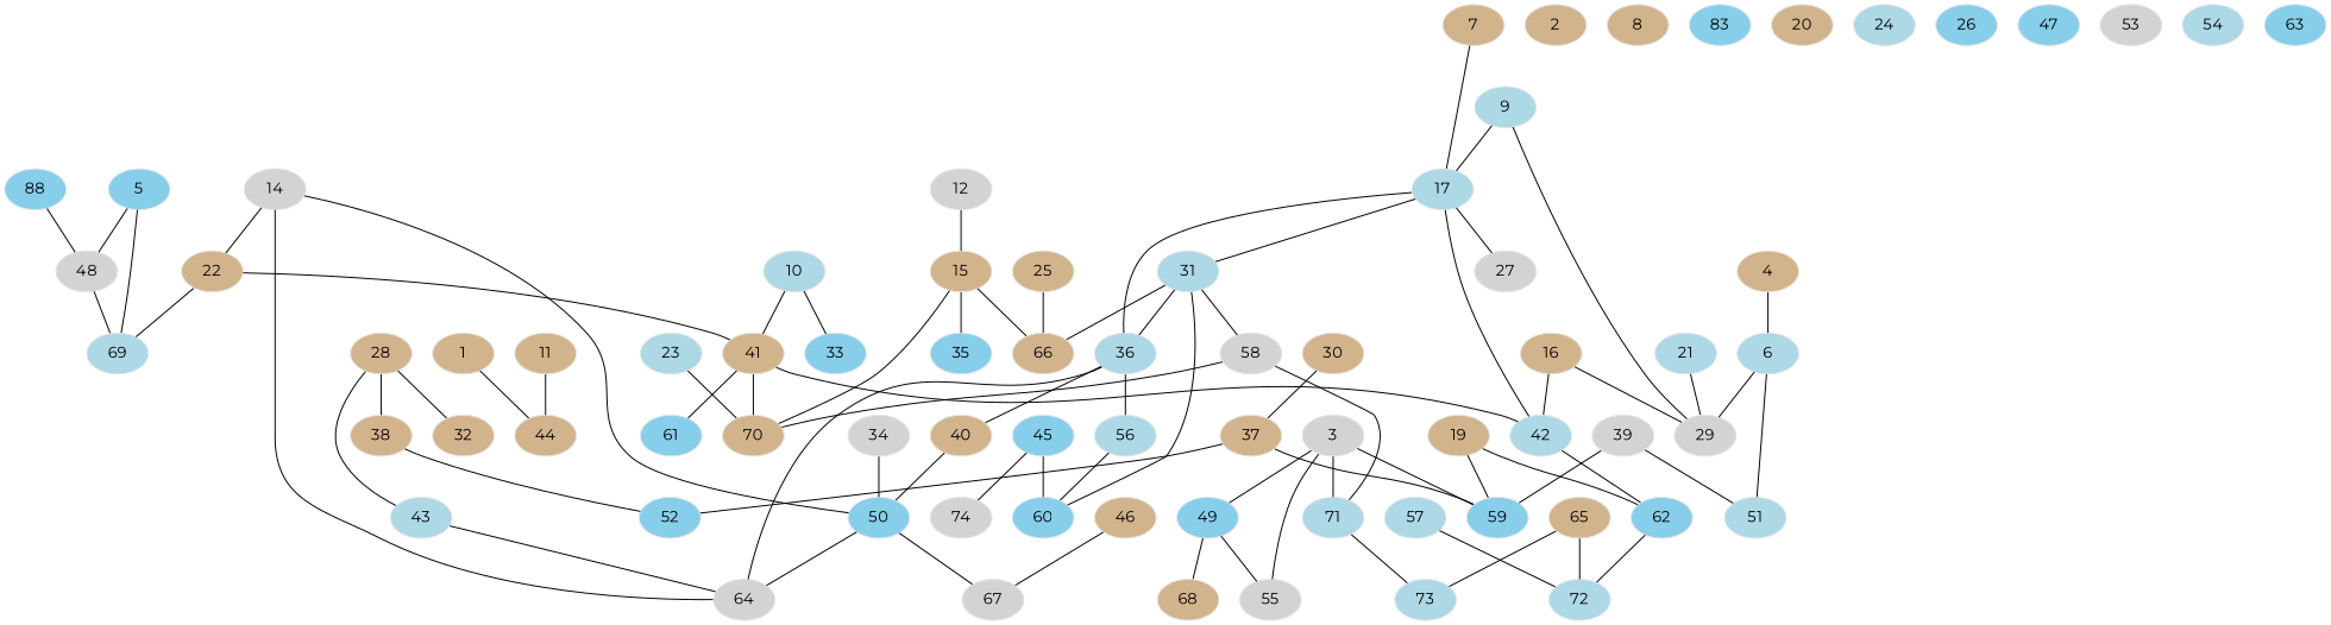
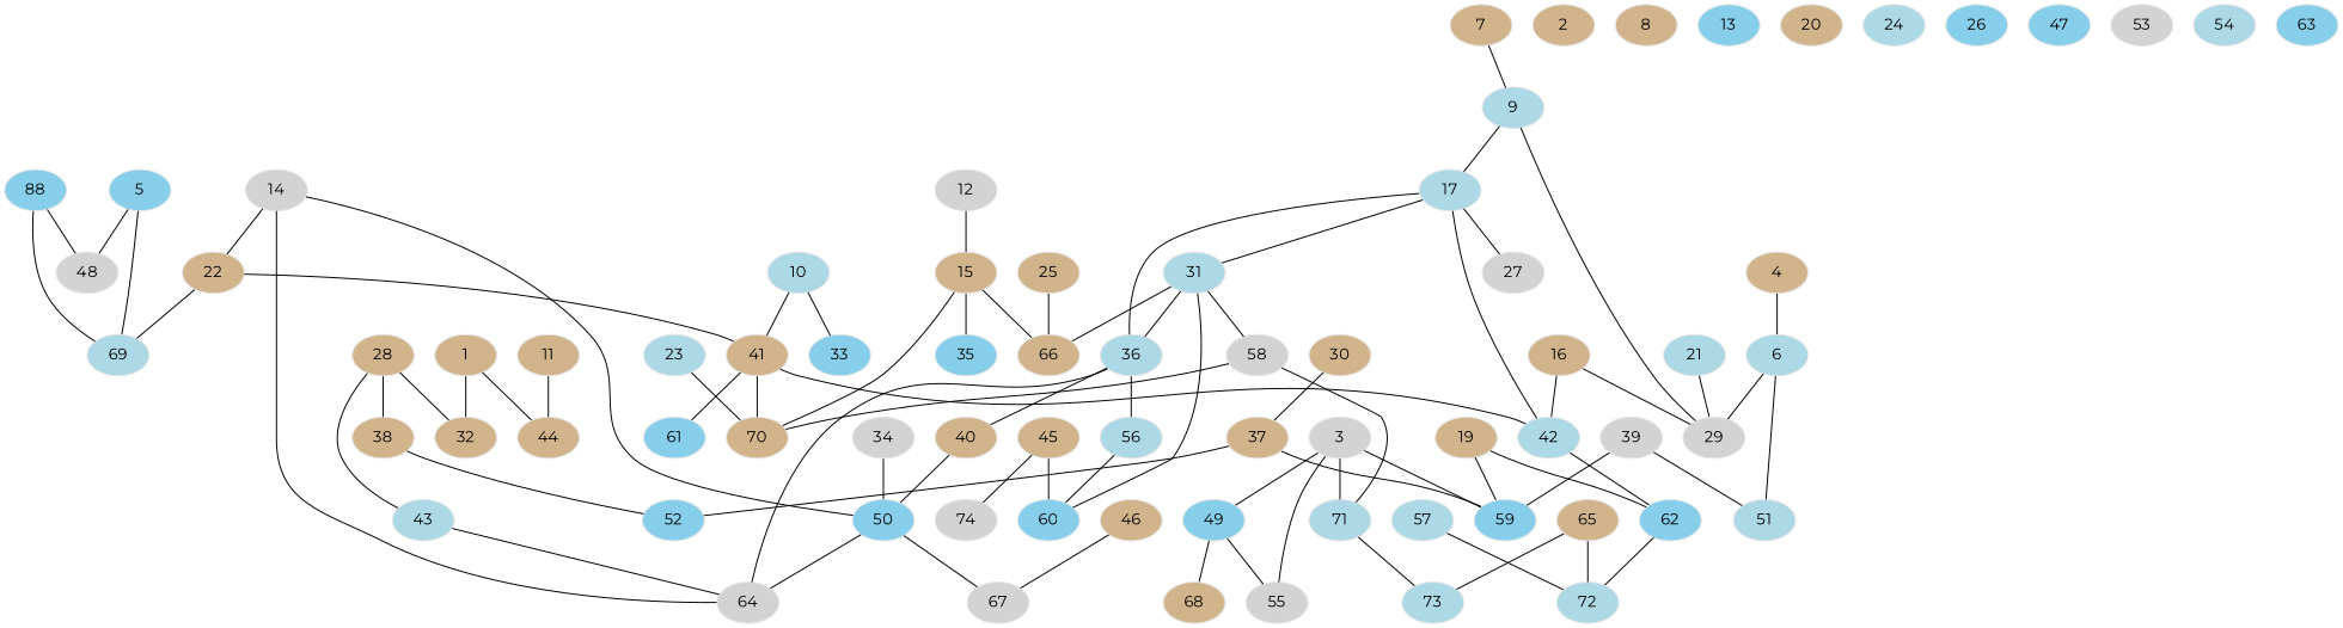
  graph {
    fontname=Montserrat
    node [color=gray90 fillcolor=tan fontname=Montserrat style=filled]
    edge [fontname=Montserrat]
    1
    32
    44
    2
    3 [fillcolor=lightgrey]
    55 [fillcolor=lightgrey]
    71 [fillcolor=lightblue]
    59 [fillcolor=skyblue]
    49 [fillcolor=skyblue]
    73 [fillcolor=lightblue]
    6 [fillcolor=lightblue]
    4
    29 [fillcolor=lightgrey]
    51 [fillcolor=lightblue]
    5 [fillcolor=skyblue]
    48 [fillcolor=lightgrey]
    69 [fillcolor=lightblue]
    17 [fillcolor=lightblue]
    7
    42 [fillcolor=lightblue]
    27 [fillcolor=lightgrey]
    31 [fillcolor=lightblue]
    36 [fillcolor=lightblue]
    8
    9 [fillcolor=lightblue]
    10 [fillcolor=lightblue]
    33 [fillcolor=skyblue]
    41
    70
    61 [fillcolor=skyblue]
    11
    12 [fillcolor=lightgrey]
    15
    35 [fillcolor=skyblue]
    66
-   13 [fillcolor=skyblue label=83]
+   13 [fillcolor=skyblue]
    14 [fillcolor=lightgrey]
    22
    64 [fillcolor=lightgrey]
    50 [fillcolor=skyblue]
    16
    62 [fillcolor=skyblue]
    58 [fillcolor=lightgrey]
    60 [fillcolor=skyblue]
    40
    56 [fillcolor=lightblue]
    n47 [fillcolor=skyblue label=88]
    19
    72 [fillcolor=lightblue]
    20
    21 [fillcolor=lightblue]
    23 [fillcolor=lightblue]
    24 [fillcolor=lightblue]
    25
    26 [fillcolor=skyblue]
    28
    38
    43 [fillcolor=lightblue]
    52 [fillcolor=skyblue]
    30
    37
    34 [fillcolor=lightgrey]
    67 [fillcolor=lightgrey]
    68
    39 [fillcolor=lightgrey]
-   45 [fillcolor=skyblue]
+   45
    74 [fillcolor=lightgrey]
    46
    47 [fillcolor=skyblue]
    53 [fillcolor=lightgrey]
    54 [fillcolor=lightblue]
    57 [fillcolor=lightblue]
    63 [fillcolor=skyblue]
    65
+   1 -- 32
    1 -- 44
    3 -- 55
    3 -- 71
    3 -- 59
    3 -- 49
    71 -- 73
    49 -- 55
    49 -- 68
    6 -- 29
    6 -- 51
    4 -- 6
    5 -- 48
    5 -- 69
    17 -- 42
    17 -- 27
    17 -- 31
    17 -- 36
-   7 -- 17
+   7 -- 9
    42 -- 62
    31 -- 36
    31 -- 66
    31 -- 58
    31 -- 60
    36 -- 64
    36 -- 40
    36 -- 56
    9 -- 29
    9 -- 17
    10 -- 33
    10 -- 41
    41 -- 42
    41 -- 70
    41 -- 61
    11 -- 44
    12 -- 15
    15 -- 70
    15 -- 35
    15 -- 66
    14 -- 22
    14 -- 64
    14 -- 50
    22 -- 69
    22 -- 41
    50 -- 64
    50 -- 67
    16 -- 29
    16 -- 42
    62 -- 72
    58 -- 71
    58 -- 70
    40 -- 50
    56 -- 60
    n47 -- 48
-   48 -- 69
+   n47 -- 69
    19 -- 59
    19 -- 62
    21 -- 29
    23 -- 70
    25 -- 66
    28 -- 32
    28 -- 38
    28 -- 43
    38 -- 52
    43 -- 64
    30 -- 37
    37 -- 59
    37 -- 52
    34 -- 50
    39 -- 59
    39 -- 51
    45 -- 60
    45 -- 74
    46 -- 67
    57 -- 72
    65 -- 73
    65 -- 72
  }
